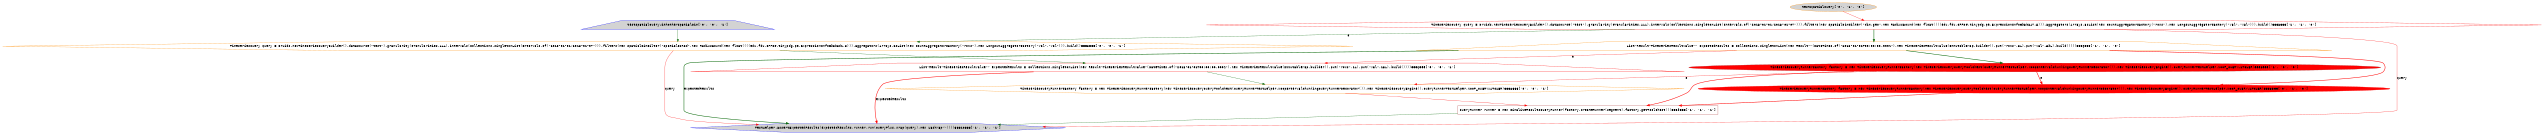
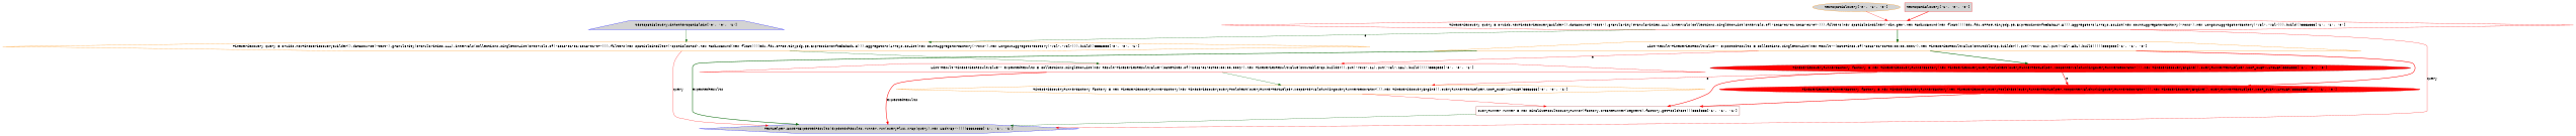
  digraph {
    fontname="DejaVu Sans Mono"
    node [fillcolor=white shape=hexagon style=filled color=darkorange fontname="DejaVu Sans Mono"]
    edge [style=solid color=red fontname="DejaVu Sans Mono"]
    n1 [label="List<Result<TimeseriesResultValue>> expectedResults = Collections.singletonList(new Result<>(DateTimes.of(\"2013-01-01T00:00:00.000Z\"),new TimeseriesResultValue(ImmutableMap.builder().put(\"rows\",3L).put(\"val\",59L).build())))@@@6@@@['1', '1', '0']" shape=trapezium]
    n2 [fillcolor=red label="TimeseriesQueryRunnerFactory factory = new TimeseriesQueryRunnerFactory(new TimeseriesQueryQueryToolChest(QueryRunnerTestHelper.NoopIntervalChunkingQueryRunnerDecorator()),new TimeseriesQueryEngine(),QueryRunnerTestHelper.NOOP_QUERYWATCHER)@@@8@@@['1', '0', '0']" shape=ellipse color=brown]
    n3 [fillcolor=lightgray label="TestHelper.assertExpectedResults(expectedResults,runner.run(QueryPlus.wrap(query),new HashMap<>()))@@@10@@@['1', '1', '1']" color=blue]
    n4 [label="List<Result<TimeseriesResultValue>> expectedResults = Collections.singletonList(new Result<TimeseriesResultValue>(DateTimes.of(\"2013-01-01T00:00:00.000Z\"),new TimeseriesResultValue(ImmutableMap.builder().put(\"rows\",1L).put(\"val\",13L).build())))@@@6@@@['0', '0', '1']" shape=trapezium color=red]
    n5 [fillcolor=red label="TimeseriesQueryRunnerFactory factory = new TimeseriesQueryRunnerFactory(new TimeseriesQueryQueryToolChest(QueryRunnerTestHelper.noopIntervalChunkingQueryRunnerDecorator()),new TimeseriesQueryEngine(),QueryRunnerTestHelper.NOOP_QUERYWATCHER)@@@8@@@['0', '1', '0']" shape=ellipse color=red]
    n6 [label="QueryRunner runner = new FinalizeResultsQueryRunner(factory.createRunner(segment),factory.getToolchest())@@@9@@@['1', '1', '1']" shape=box color=brown]
    n7 [label="TimeseriesQueryRunnerFactory factory = new TimeseriesQueryRunnerFactory(new TimeseriesQueryQueryToolChest(QueryRunnerTestHelper.NoopIntervalChunkingQueryRunnerDecorator()),new TimeseriesQueryEngine(),QueryRunnerTestHelper.NOOP_QUERYWATCHER)@@@8@@@['0', '0', '1']"]
    n8 [label="TimeseriesQuery query = Druids.newTimeseriesQueryBuilder().dataSource(\"test\").granularity(Granularities.ALL).intervals(Collections.singletonList(Intervals.of(\"2013-01-01/2013-01-07\"))).filters(new SpatialDimFilter(\"dim.geo\",new RadiusBound(new float((((edu.fdu.CPPDG.tinypdg.pe.ExpressionInfo@93ba47,5))).aggregators(Arrays.asList(new CountAggregatorFactory(\"rows\"),new LongSumAggregatorFactory(\"val\",\"val\"))).build()@@@3@@@['1', '1', '0']" color=red]
    n9 [label="TimeseriesQuery query = Druids.newTimeseriesQueryBuilder().dataSource(\"test\").granularity(Granularities.ALL).intervals(Collections.singletonList(Intervals.of(\"2013-01-01/2013-01-07\"))).filters(new SpatialDimFilter(\"spatialIsRad\",new RadiusBound(new float((((edu.fdu.CPPDG.tinypdg.pe.ExpressionInfo@93bad1,5))).aggregators(Arrays.asList(new CountAggregatorFactory(\"rows\"),new LongSumAggregatorFactory(\"val\",\"val\"))).build()@@@3@@@['0', '0', '1']"]
    n10 [fillcolor=lightgray label="testSpatialQuery['0', '1', '0']" shape=ellipse]
    n11 [fillcolor=lightgray label="testSpatialQueryWithOtherSpatialDim['0', '0', '1']" shape=trapezium color=blue]
+   n12 [fillcolor=lightgray label="testSpatialQuery['1', '0', '0']" shape=box color=red]
    n1 -> n2 [style=bold color=darkgreen]
    n1 -> n3 [label=expectedResults style=bold color=darkgreen]
    n1 -> n4 [label=0]
    n1 -> n5 [style=bold]
    n2 -> n5 [label=0 style=bold]
    n2 -> n6 [style=bold]
    n2 -> n7 [label=0]
    n4 -> n3 [label=expectedResults style=bold]
    n4 -> n7 [color=darkgreen]
    n5 -> n6 [style=bold]
    n6 -> n3 [color=darkgreen]
    n7 -> n6
    n8 -> n1 [style=bold color=darkgreen]
    n8 -> n3 [label=query]
    n8 -> n9 [label=0 color=darkgreen]
    n9 -> n3 [label=query]
    n9 -> n4 [color=darkgreen]
    n10 -> n8
    n11 -> n9 [color=darkgreen]
+   n12 -> n8 [style=bold]
  }
